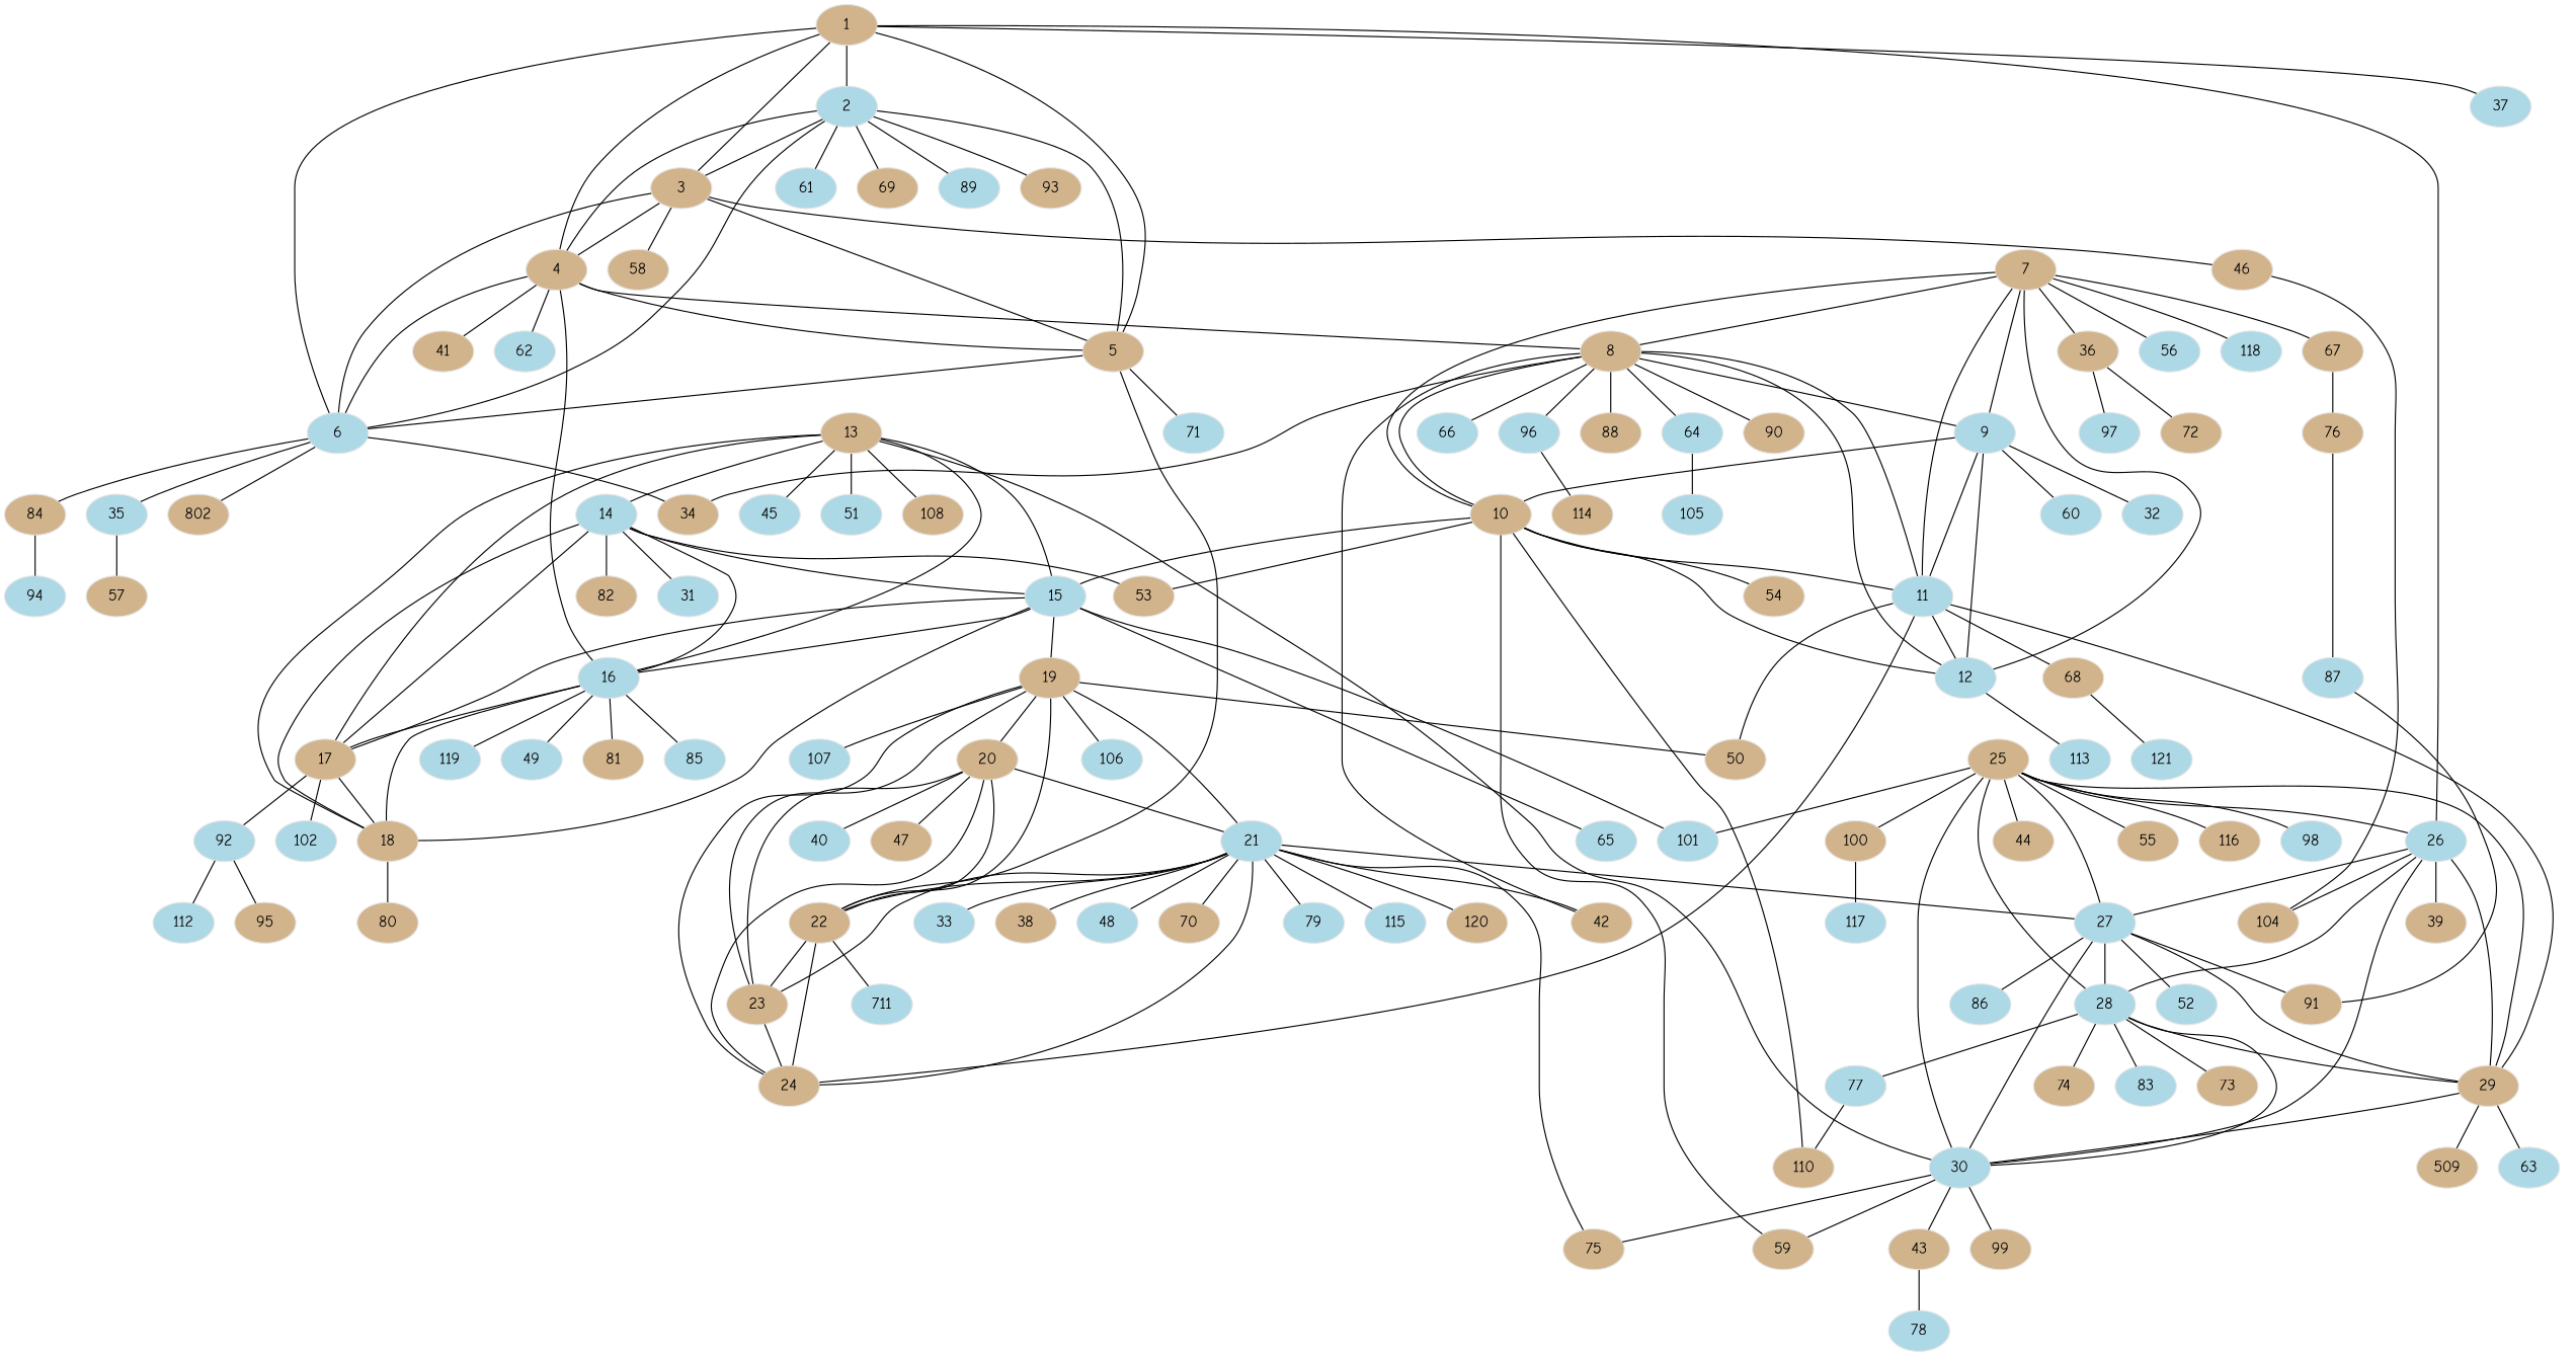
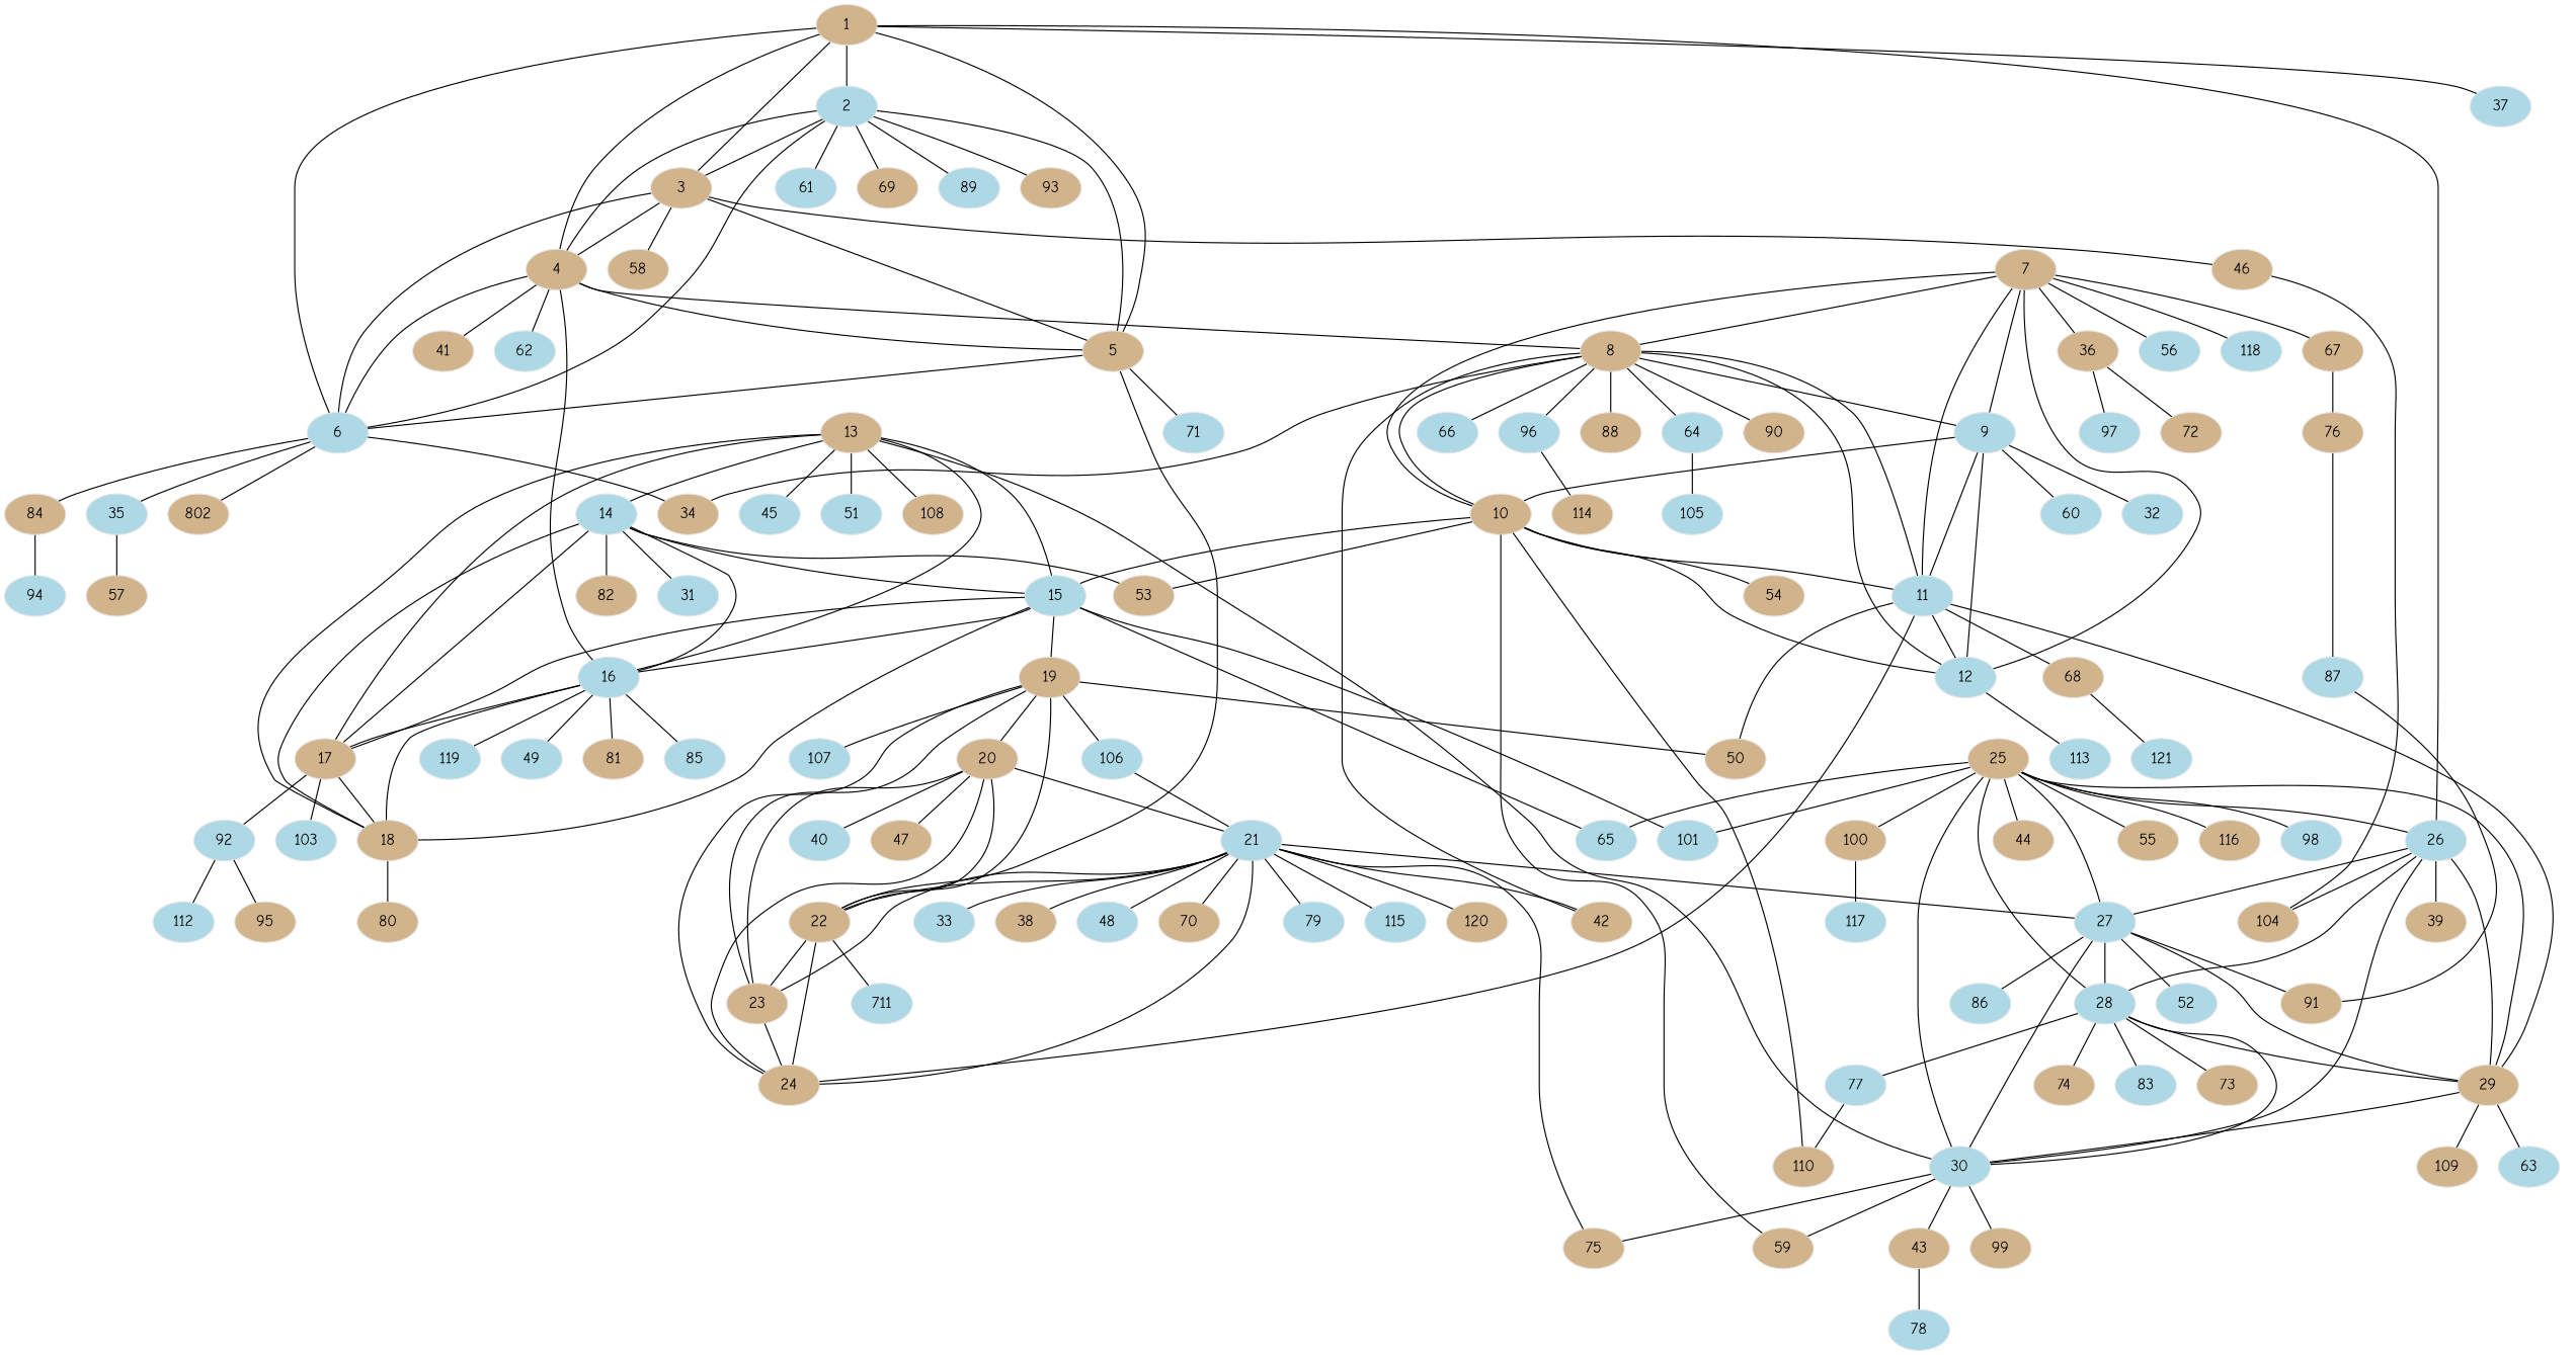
  graph {
    fontname="Comic Neue"
    node [color=gray90 fillcolor=tan fontname="Comic Neue" style=filled]
    edge [fontname="Comic Neue"]
    2 [fillcolor=lightblue]
    1
    3
    4
    5
    6 [fillcolor=lightblue]
    26 [fillcolor=lightblue]
    37 [fillcolor=lightblue]
    61 [fillcolor=lightblue]
    69
    89 [fillcolor=lightblue]
    93
    46
    58
    8
    16 [fillcolor=lightblue]
    41
    62 [fillcolor=lightblue]
    22
    71 [fillcolor=lightblue]
    34
    35 [fillcolor=lightblue]
    84
    n24 [label=802]
    29
    30 [fillcolor=lightblue]
    27 [fillcolor=lightblue]
    28 [fillcolor=lightblue]
    39
    104
    9 [fillcolor=lightblue]
    10
    11 [fillcolor=lightblue]
    12 [fillcolor=lightblue]
    42
    64 [fillcolor=lightblue]
    66 [fillcolor=lightblue]
    88
    90
    96 [fillcolor=lightblue]
    17
    18
    49 [fillcolor=lightblue]
    81
    85 [fillcolor=lightblue]
    119 [fillcolor=lightblue]
    24
    23
    n49 [fillcolor=lightblue label=711]
    57
    94 [fillcolor=lightblue]
    7
    36
    56 [fillcolor=lightblue]
    67
    118 [fillcolor=lightblue]
    32 [fillcolor=lightblue]
    60 [fillcolor=lightblue]
    15 [fillcolor=lightblue]
    53
    54
    59
    110
    50
    68
    113 [fillcolor=lightblue]
    72
    97 [fillcolor=lightblue]
    76
    105 [fillcolor=lightblue]
    114
    19
    65 [fillcolor=lightblue]
    101 [fillcolor=lightblue]
    63 [fillcolor=lightblue]
-   109 [label=509]
+   109
    121 [fillcolor=lightblue]
    13
    14 [fillcolor=lightblue]
    45 [fillcolor=lightblue]
    51 [fillcolor=lightblue]
    108
    31 [fillcolor=lightblue]
    82
    92 [fillcolor=lightblue]
-   103 [fillcolor=lightblue label=102]
+   103 [fillcolor=lightblue]
    80
    75
    43
    99
    20
    21 [fillcolor=lightblue]
    106 [fillcolor=lightblue]
    107 [fillcolor=lightblue]
    95
    112 [fillcolor=lightblue]
    40 [fillcolor=lightblue]
    47
    33 [fillcolor=lightblue]
    38
    48 [fillcolor=lightblue]
    70
    79 [fillcolor=lightblue]
    115 [fillcolor=lightblue]
    120
    52 [fillcolor=lightblue]
    86 [fillcolor=lightblue]
    91
    25
    44
    55
    98 [fillcolor=lightblue]
    100
    116
    73
    74
    77 [fillcolor=lightblue]
    83 [fillcolor=lightblue]
    117 [fillcolor=lightblue]
    78 [fillcolor=lightblue]
    87 [fillcolor=lightblue]
    2 -- 3
    2 -- 4
    2 -- 5
    2 -- 6
    2 -- 61
    2 -- 69
    2 -- 89
    2 -- 93
    1 -- 2
    1 -- 3
    1 -- 4
    1 -- 5
    1 -- 6
    1 -- 26
    1 -- 37
    3 -- 4
    3 -- 5
    3 -- 6
    3 -- 46
    3 -- 58
    4 -- 5
    4 -- 6
    4 -- 8
    4 -- 16
    4 -- 41
    4 -- 62
    5 -- 6
    5 -- 22
    5 -- 71
    6 -- 34
    6 -- 35
    6 -- 84
    6 -- n24
    26 -- 29
    26 -- 30
    26 -- 27
    26 -- 28
    26 -- 39
    26 -- 104
    46 -- 104
    8 -- 34
    8 -- 9
    8 -- 10
    8 -- 11
    8 -- 12
    8 -- 42
    8 -- 64
    8 -- 66
    8 -- 88
    8 -- 90
    8 -- 96
    16 -- 17
    16 -- 18
    16 -- 49
    16 -- 81
    16 -- 85
    16 -- 119
    22 -- 24
    22 -- 23
    22 -- n49
    35 -- 57
    84 -- 94
    29 -- 30
    29 -- 63
    29 -- 109
    30 -- 59
    30 -- 75
    30 -- 43
    30 -- 99
    27 -- 29
    27 -- 30
    27 -- 28
    27 -- 52
    27 -- 86
    27 -- 91
    28 -- 29
    28 -- 30
    28 -- 73
    28 -- 74
    28 -- 77
    28 -- 83
    9 -- 10
    9 -- 11
    9 -- 12
    9 -- 32
    9 -- 60
    10 -- 11
    10 -- 12
    10 -- 15
    10 -- 53
    10 -- 54
    10 -- 59
    10 -- 110
    11 -- 29
    11 -- 12
    11 -- 24
    11 -- 50
    11 -- 68
    12 -- 113
    64 -- 105
    96 -- 114
    17 -- 18
    17 -- 92
    17 -- 103
    18 -- 80
    23 -- 24
    7 -- 8
    7 -- 9
    7 -- 10
    7 -- 11
    7 -- 12
    7 -- 36
    7 -- 56
    7 -- 67
    7 -- 118
    36 -- 72
    36 -- 97
    67 -- 76
    15 -- 16
    15 -- 17
    15 -- 18
    15 -- 19
    15 -- 65
    15 -- 101
    68 -- 121
    76 -- 87
    19 -- 22
    19 -- 24
    19 -- 23
    19 -- 50
    19 -- 20
-   19 -- 21
+   106 -- 21
    19 -- 106
    19 -- 107
    13 -- 16
    13 -- 30
    13 -- 17
    13 -- 18
    13 -- 15
    13 -- 14
    13 -- 45
    13 -- 51
    13 -- 108
    14 -- 16
    14 -- 17
    14 -- 18
    14 -- 15
    14 -- 53
    14 -- 31
    14 -- 82
    92 -- 95
    92 -- 112
    43 -- 78
    20 -- 22
    20 -- 24
    20 -- 23
    20 -- 21
    20 -- 40
    20 -- 47
    21 -- 22
    21 -- 27
    21 -- 42
    21 -- 24
    21 -- 23
    21 -- 75
    21 -- 33
    21 -- 38
    21 -- 48
    21 -- 70
    21 -- 79
    21 -- 115
    21 -- 120
    25 -- 26
    25 -- 29
    25 -- 30
    25 -- 27
    25 -- 28
+   25 -- 65
    25 -- 101
    25 -- 44
    25 -- 55
    25 -- 98
    25 -- 100
    25 -- 116
    100 -- 117
    77 -- 110
    87 -- 91
  }
